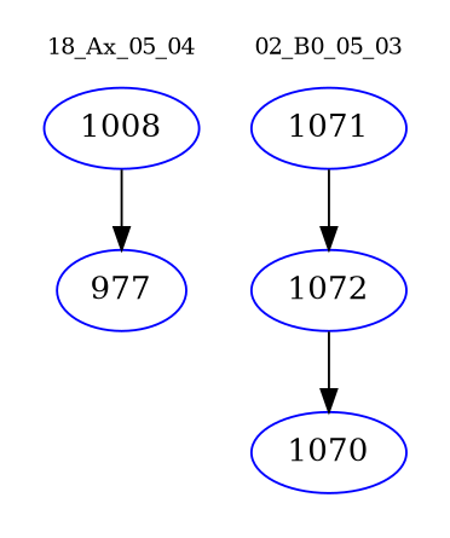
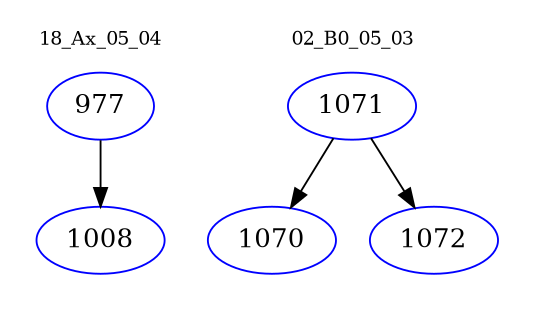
  digraph {
    node [color=blue]
    edge [color=black]
    n1 [label=1008]
    n2 [label=977]
    n3 [label=1071]
    n4 [label=1070]
    n5 [label=1072]
    subgraph cluster_1 {
      color=white
      fontsize=10
      label="18_Ax_05_04"
      n1
      n2
    }
    subgraph cluster_2 {
      color=white
      fontsize=10
      label="02_B0_05_03"
      n3
      n4
      n5
    }
-   n1 -> n2
-   n5 -> n4
+   n2 -> n1
+   n3 -> n4
    n3 -> n5
  }
